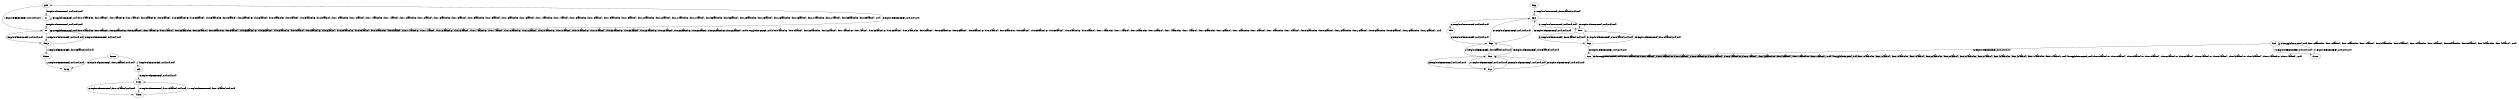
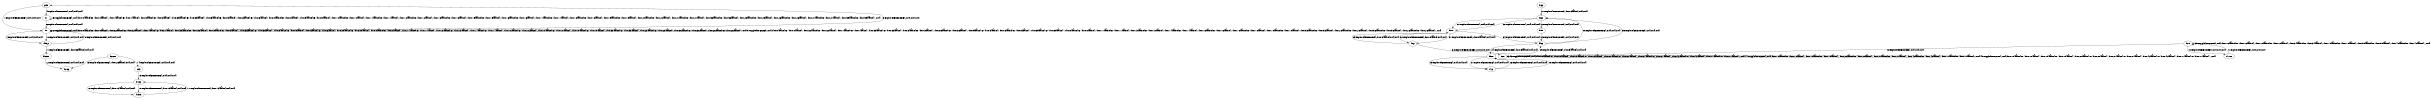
  digraph {
    gf8
    b0
    b1
    d53p
    d53m
    d26p
    d26m
    b23
    d13p
    d13m
    d6p
    d6m
    b99
    d8m
    d5p
    d8p
    d5m
    d1p
    b28
    b29
    d11m
    gf8 -> b0 [label="1-explore[EXPLORE];/null/null/null"]
    gf8 -> b1 [label="4-explore[EXPLORE];/null/null/null"]
    b0 -> gf8 [label="3-explore[EXPLORE];/null/null/null"]
    b0 -> b0 [label="2-toggle[TOGGLE];/null/door0[false]:=!(door0[false]); door32[false]:=!(door32[false]); door1[false]:=!(door1[false]); door33[false]:=!(door33[false]); door3[false]:=!(door3[false]); door36[false]:=!(door36[false]); door5[false]:=!(door5[false]); door6[false]:=!(door6[false]); door39[false]:=!(door39[false]); door8[false]:=!(door8[false]); door11[false]:=!(door11[false]); door13[false]:=!(door13[false]); door14[false]:=!(door14[false]); door16[false]:=!(door16[false]); door18[false]:=!(door18[false]); door19[false]:=!(door19[false]); door53[false]:=!(door53[false]); door23[false]:=!(door23[false]); door56[false]:=!(door56[false]); door26[false]:=!(door26[false]); /null"]
    b0 -> b0 [label="9-toggle[TOGGLE];/null/door0[false]:=!(door0[false]); door32[false]:=!(door32[false]); door1[false]:=!(door1[false]); door33[false]:=!(door33[false]); door3[false]:=!(door3[false]); door36[false]:=!(door36[false]); door5[false]:=!(door5[false]); door6[false]:=!(door6[false]); door39[false]:=!(door39[false]); door8[false]:=!(door8[false]); door11[false]:=!(door11[false]); door13[false]:=!(door13[false]); door14[false]:=!(door14[false]); door16[false]:=!(door16[false]); door18[false]:=!(door18[false]); door19[false]:=!(door19[false]); door53[false]:=!(door53[false]); door23[false]:=!(door23[false]); door56[false]:=!(door56[false]); door26[false]:=!(door26[false]); /null"]
    b0 -> d53p [label="7-explore[EXPLORE];/null/null/null"]
    b0 -> d53p [label="10-explore[EXPLORE];/null/null/null"]
    b1 -> b0 [label="6-explore[EXPLORE];/null/null/null"]
    b1 -> b1 [label="5-toggle[TOGGLE];/null/door0[false]:=!(door0[false]); door1[false]:=!(door1[false]); door3[false]:=!(door3[false]); door35[false]:=!(door35[false]); door5[false]:=!(door5[false]); door6[false]:=!(door6[false]); door8[false]:=!(door8[false]); door9[false]:=!(door9[false]); door10[false]:=!(door10[false]); door11[false]:=!(door11[false]); door12[false]:=!(door12[false]); door13[false]:=!(door13[false]); door15[false]:=!(door15[false]); door16[false]:=!(door16[false]); door17[false]:=!(door17[false]); door18[false]:=!(door18[false]); door19[false]:=!(door19[false]); door20[false]:=!(door20[false]); door21[false]:=!(door21[false]); door53[false]:=!(door53[false]); door23[false]:=!(door23[false]); door26[false]:=!(door26[false]); door27[false]:=!(door27[false]); door59[false]:=!(door59[false]); /null"]
    d53p -> b0 [label="8-explore[EXPLORE];/null/null/null"]
    d53p -> d53m [label="11-explore[EXPLORE];/door53[false]/null/null"]
    d53m -> d26p [label="12-explore[EXPLORE];/null/null/null"]
    d26m -> d26p [label="13-explore[EXPLORE];/door26[false]/null/null"]
    d26m -> b23 [label="14-explore[EXPLORE];/null/null/null"]
    b23 -> d13p [label="15-explore[EXPLORE];/null/null/null"]
    d13p -> d13m [label="16-explore[EXPLORE];/door13[false]/null/null"]
    d13p -> d13m [label="18-explore[EXPLORE];/door13[false]/null/null"]
    d13m -> d13p [label="17-explore[EXPLORE];/door13[false]/null/null"]
    d6p -> d6m [label="21-explore[EXPLORE];/door6[false]/null/null"]
    d6m -> b99 [label="22-explore[EXPLORE];/null/null/null"]
    d6m -> d8m [label="31-explore[EXPLORE];/null/null/null"]
    d6m -> d8m [label="36-explore[EXPLORE];/null/null/null"]
    b99 -> d5p [label="23-explore[EXPLORE];/null/null/null"]
+   d8m -> d5p [label="34-explore[EXPLORE];/null/null/null"]
    d8m -> d8p [label="32-explore[EXPLORE];/door8[false]/null/null"]
    d8m -> d8p [label="37-explore[EXPLORE];/door8[false]/null/null"]
    d5p -> d6m [label="30-explore[EXPLORE];/null/null/null"]
    d5p -> d6m [label="35-explore[EXPLORE];/null/null/null"]
    d5p -> d5m [label="24-explore[EXPLORE];/door5[false]/null/null"]
    d8p -> d8m [label="33-explore[EXPLORE];/door8[false]/null/null"]
    d8p -> b28 [label="38-explore[EXPLORE];/null/null/null"]
    d5m -> d5p [label="29-explore[EXPLORE];/door5[false]/null/null"]
    d5m -> d1p [label="25-explore[EXPLORE];/null/null/null"]
    d5m -> d1p [label="27-explore[EXPLORE];/null/null/null"]
    d1p -> d5m [label="26-explore[EXPLORE];/null/null/null"]
    d1p -> d5m [label="28-explore[EXPLORE];/null/null/null"]
    b28 -> b28 [label="43-toggle[TOGGLE];/null/door18[false]:=!(door18[false]); door19[false]:=!(door19[false]); door20[false]:=!(door20[false]); door21[false]:=!(door21[false]); door42[false]:=!(door42[false]); door11[false]:=!(door11[false]); /null"]
    b28 -> b28 [label="44-toggle[TOGGLE];/null/door18[false]:=!(door18[false]); door19[false]:=!(door19[false]); door20[false]:=!(door20[false]); door21[false]:=!(door21[false]); door42[false]:=!(door42[false]); door11[false]:=!(door11[false]); /null"]
    b28 -> b28 [label="45-toggle[TOGGLE];/null/door18[false]:=!(door18[false]); door19[false]:=!(door19[false]); door20[false]:=!(door20[false]); door21[false]:=!(door21[false]); door42[false]:=!(door42[false]); door11[false]:=!(door11[false]); /null"]
    b29 -> b28 [label="42-explore[EXPLORE];/null/null/null"]
    b29 -> b29 [label="39-toggle[TOGGLE];/null/door16[false]:=!(door16[false]); door18[false]:=!(door18[false]); door34[false]:=!(door34[false]); door19[false]:=!(door19[false]); door55[false]:=!(door55[false]); door40[false]:=!(door40[false]); /null"]
    b29 -> d11m [label="40-explore[EXPLORE];/null/null/null"]
    d11m -> b29 [label="41-explore[EXPLORE];/null/null/null"]
  }
